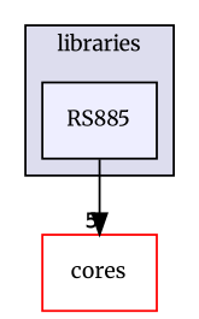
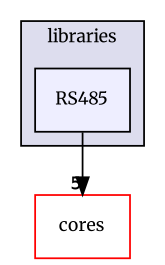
  digraph {
    compound=true
    fontname=Merriweather
    node [fontname=Merriweather fontsize=10 shape=box style=filled]
-   n1 [fillcolor="#eeeeff" label=RS885 pencolor=black]
+   n1 [fillcolor="#eeeeff" label=RS485 pencolor=black]
    n2 [color=red fillcolor=white label=cores]
    subgraph cluster_1 {
      bgcolor="#ddddee"
      fontsize=10
      label=libraries
      pencolor=black
      n1
    }
    n1 -> n2 [headlabel=5 labeldistance=1.5 labelfontname=Helvetica labelfontsize=10 fontname=Merriweather]
  }
